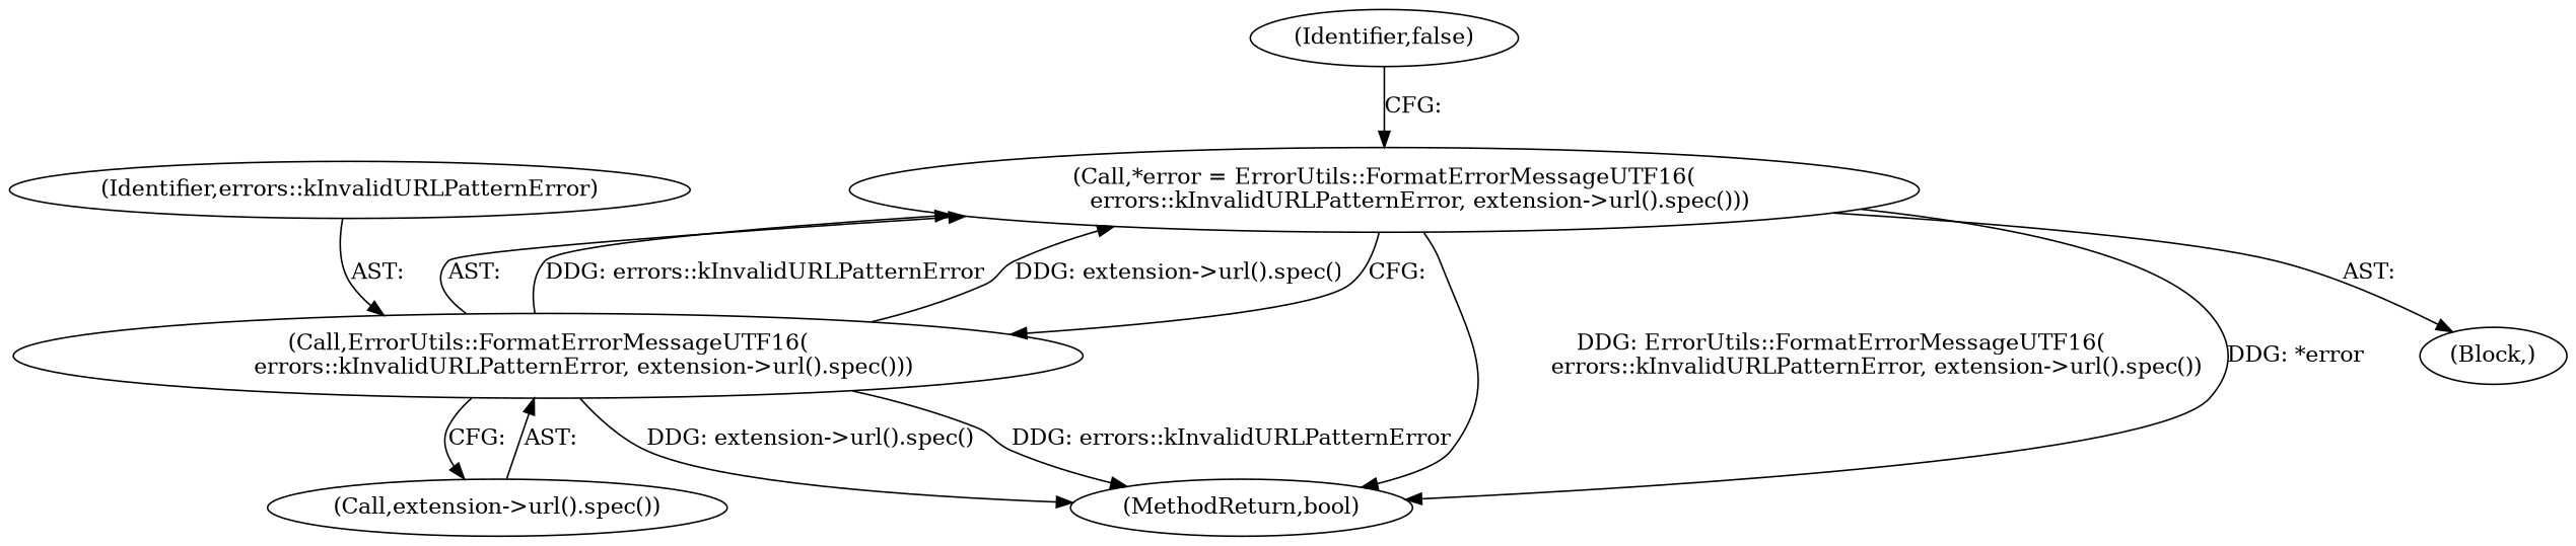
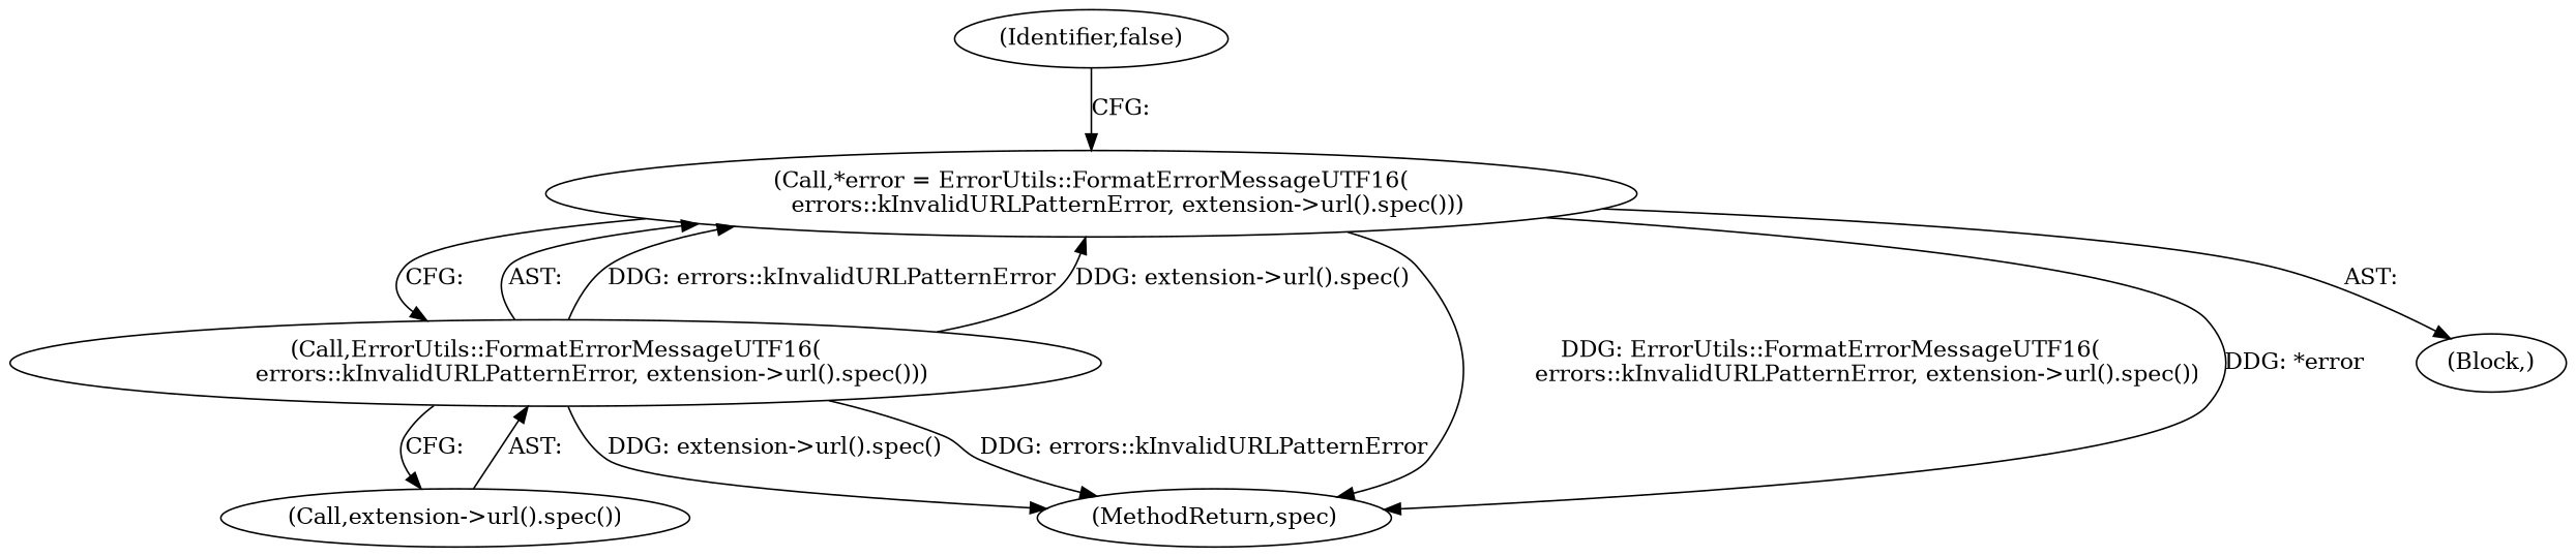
  digraph {
    n1 [label="(Call,*error = ErrorUtils::FormatErrorMessageUTF16(\n          errors::kInvalidURLPatternError, extension->url().spec()))"]
    n2 [label="(Call,ErrorUtils::FormatErrorMessageUTF16(\n          errors::kInvalidURLPatternError, extension->url().spec()))"]
-   n3 [label="(MethodReturn,bool)"]
+   n3 [label="(MethodReturn,spec)"]
    n4 [label="(Block,)"]
    n5 [label="(Call,extension->url().spec())"]
-   n6 [label="(Identifier,errors::kInvalidURLPatternError)"]
    n7 [label="(Identifier,false)"]
    n1 -> n2 [label="CFG: "]
    n1 -> n3 [label="DDG: ErrorUtils::FormatErrorMessageUTF16(\n          errors::kInvalidURLPatternError, extension->url().spec())"]
    n1 -> n3 [label="DDG: *error"]
    n1 -> n4 [label="AST: "]
    n2 -> n1 [label="AST: "]
    n2 -> n1 [label="DDG: errors::kInvalidURLPatternError"]
    n2 -> n1 [label="DDG: extension->url().spec()"]
    n2 -> n3 [label="DDG: extension->url().spec()"]
    n2 -> n3 [label="DDG: errors::kInvalidURLPatternError"]
    n2 -> n5 [label="CFG: "]
    n5 -> n2 [label="AST: "]
-   n6 -> n2 [label="AST: "]
    n7 -> n1 [label="CFG: "]
  }
